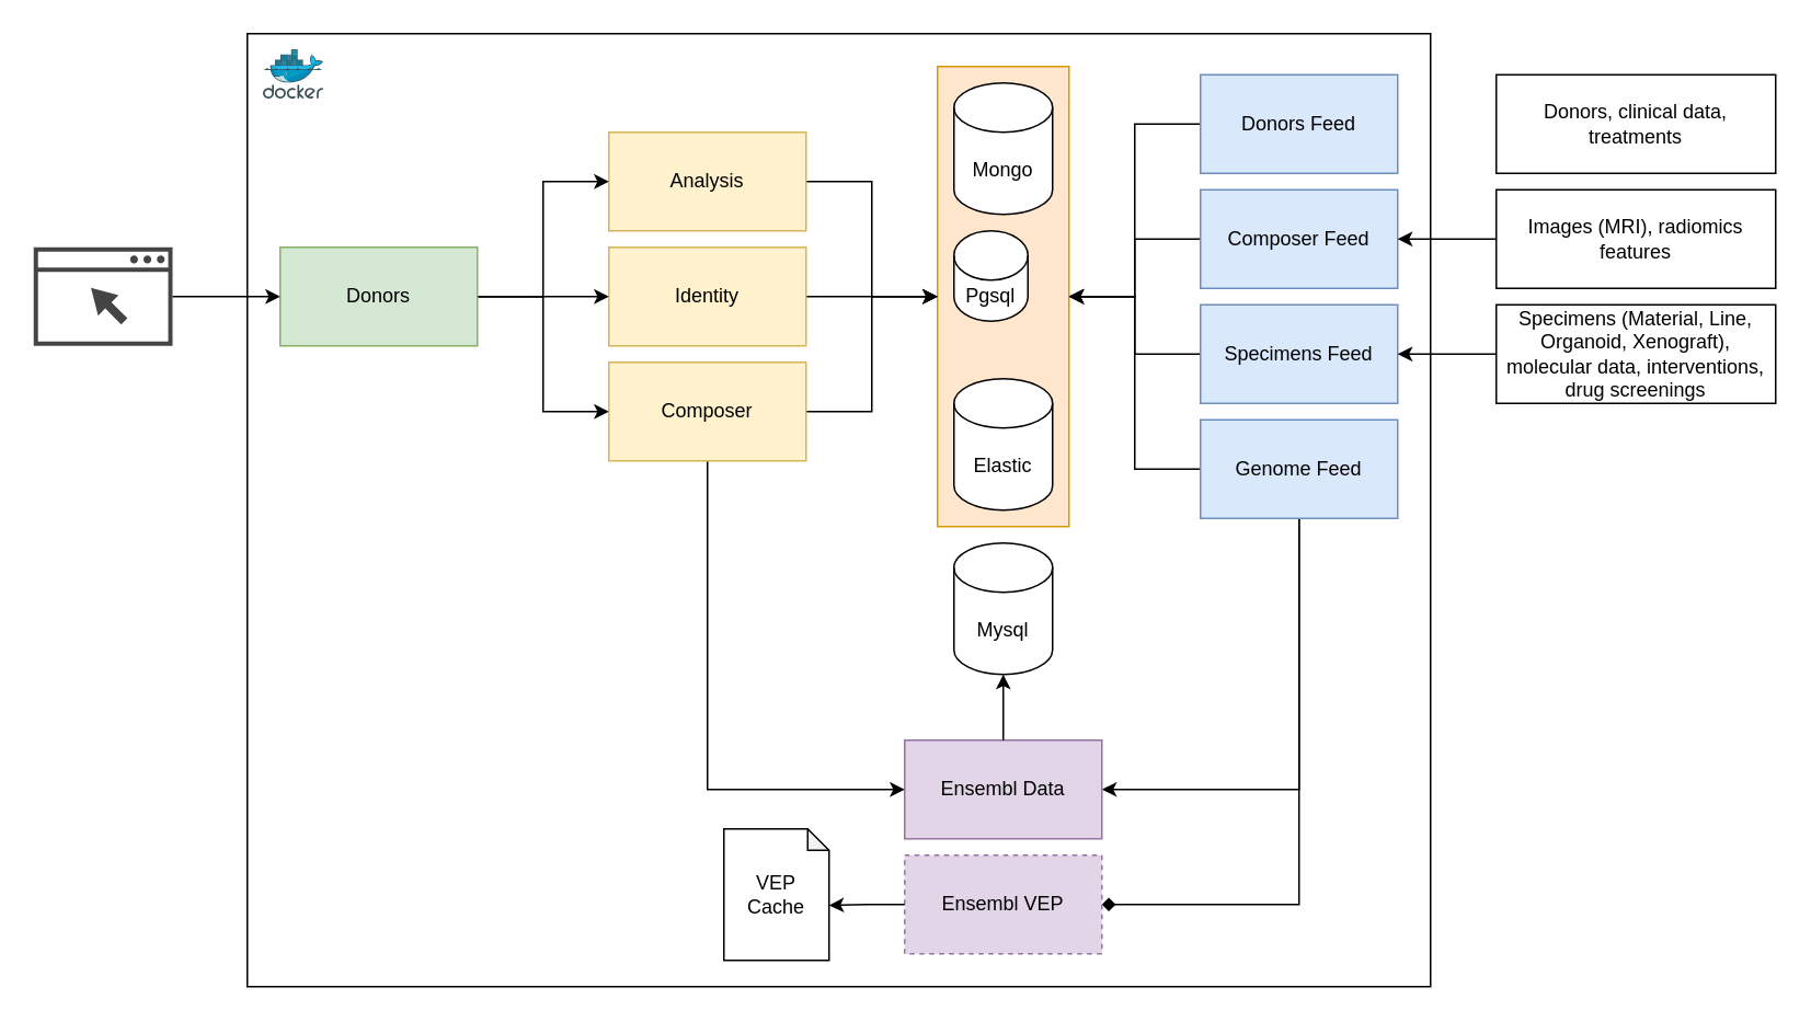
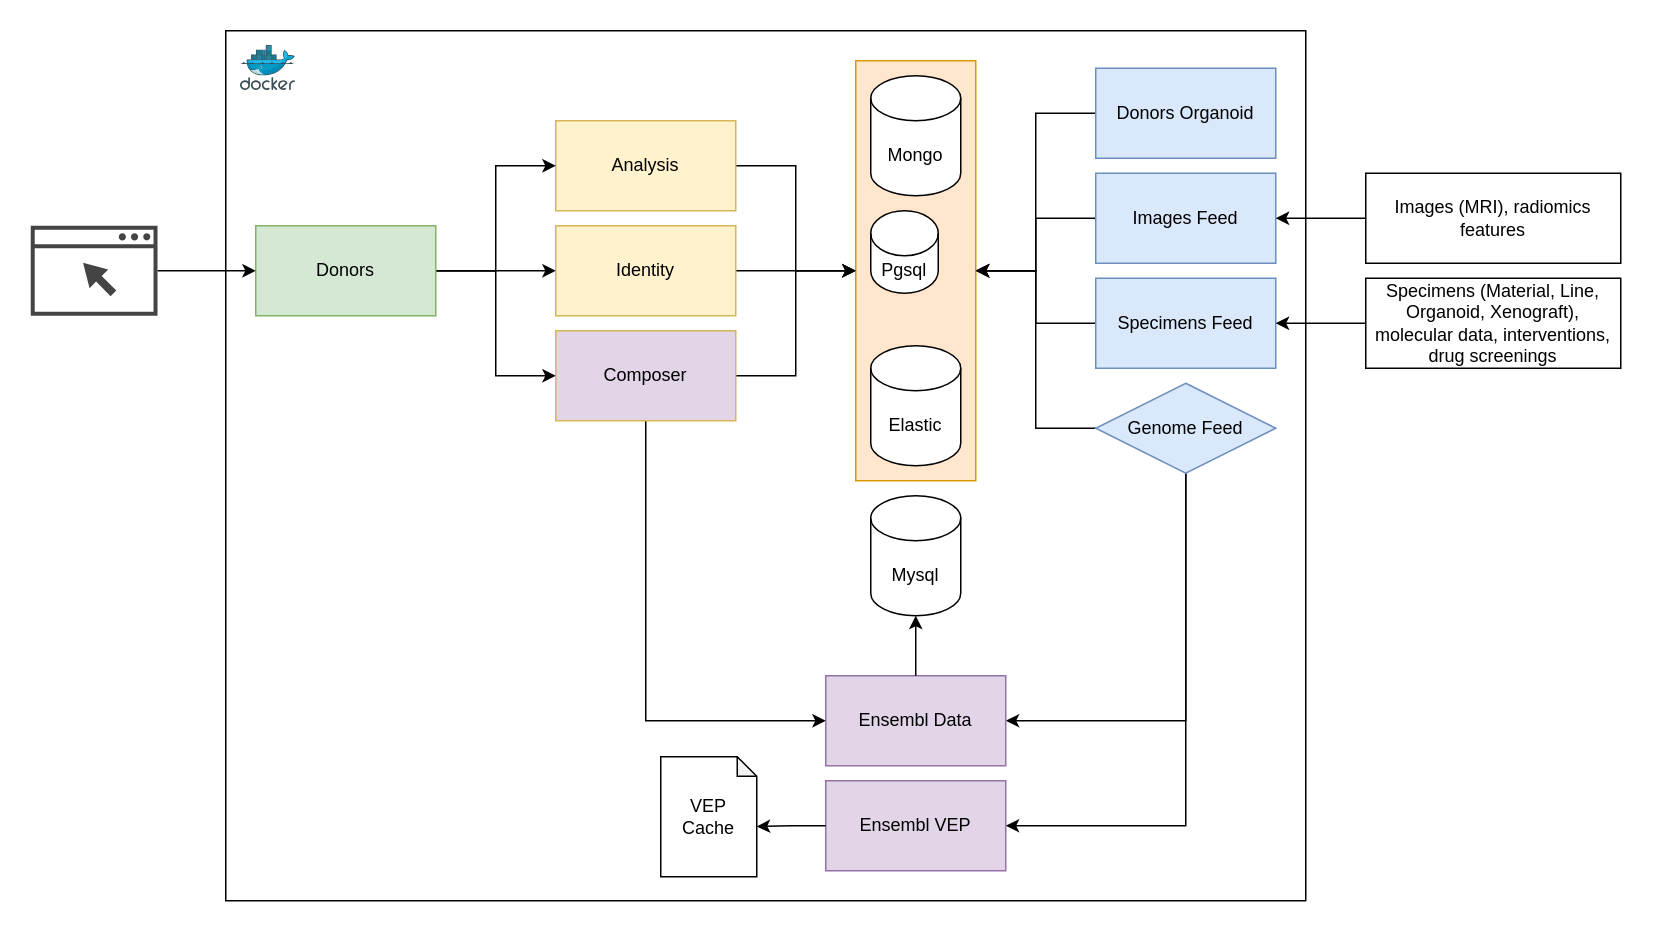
  <mxCell id="0" />
  <mxCell id="1" parent="0" />
  <mxCell id="2" value="" style="rounded=0;whiteSpace=wrap;html=1;" vertex="1" parent="1"><mxGeometry x="150" y="20" width="720" height="580" as="geometry" /></mxCell>
  <mxCell id="3" value="" style="rounded=0;whiteSpace=wrap;html=1;fillColor=#ffe6cc;strokeColor=#d79b00;" vertex="1" parent="1"><mxGeometry x="570" y="40" width="80" height="280" as="geometry" /></mxCell>
  <mxCell id="4" value="Mongo" style="shape=cylinder3;whiteSpace=wrap;html=1;boundedLbl=1;backgroundOutline=1;size=15;" vertex="1" parent="1"><mxGeometry x="580" y="50" width="60" height="80" as="geometry" /></mxCell>
  <mxCell id="5" value="Pgsql" style="shape=cylinder3;whiteSpace=wrap;html=1;boundedLbl=1;backgroundOutline=1;size=15;" vertex="1" parent="1"><mxGeometry x="580" y="140" width="45" height="55" as="geometry" /></mxCell>
  <mxCell id="6" value="Elastic" style="shape=cylinder3;whiteSpace=wrap;html=1;boundedLbl=1;backgroundOutline=1;size=15;" vertex="1" parent="1"><mxGeometry x="580" y="230" width="60" height="80" as="geometry" /></mxCell>
  <mxCell id="7" value="Mysql" style="shape=cylinder3;whiteSpace=wrap;html=1;boundedLbl=1;backgroundOutline=1;size=15;" vertex="1" parent="1"><mxGeometry x="580" y="330" width="60" height="80" as="geometry" /></mxCell>
  <mxCell id="8" style="edgeStyle=orthogonalEdgeStyle;rounded=0;orthogonalLoop=1;jettySize=auto;html=1;entryX=1;entryY=0.5;entryDx=0;entryDy=0;" edge="1" parent="1" source="9" target="3"><mxGeometry relative="1" as="geometry" /></mxCell>
- <mxCell id="9" value="Donors Feed" style="rounded=0;whiteSpace=wrap;html=1;fillColor=#dae8fc;strokeColor=#6c8ebf;" vertex="1" parent="1"><mxGeometry x="730" y="45" width="120" height="60" as="geometry" /></mxCell>
+ <mxCell id="9" value="Donors Organoid" style="rounded=0;whiteSpace=wrap;html=1;fillColor=#dae8fc;strokeColor=#6c8ebf;" vertex="1" parent="1"><mxGeometry x="730" y="45" width="120" height="60" as="geometry" /></mxCell>
  <mxCell id="10" style="edgeStyle=orthogonalEdgeStyle;rounded=0;orthogonalLoop=1;jettySize=auto;html=1;" edge="1" parent="1" source="11" target="3"><mxGeometry relative="1" as="geometry" /></mxCell>
- <mxCell id="11" value="Composer Feed" style="rounded=0;whiteSpace=wrap;html=1;fillColor=#dae8fc;strokeColor=#6c8ebf;" vertex="1" parent="1"><mxGeometry x="730" y="115" width="120" height="60" as="geometry" /></mxCell>
+ <mxCell id="11" value="Images Feed" style="rounded=0;whiteSpace=wrap;html=1;fillColor=#dae8fc;strokeColor=#6c8ebf;" vertex="1" parent="1"><mxGeometry x="730" y="115" width="120" height="60" as="geometry" /></mxCell>
  <mxCell id="12" style="edgeStyle=orthogonalEdgeStyle;rounded=0;orthogonalLoop=1;jettySize=auto;html=1;entryX=1;entryY=0.5;entryDx=0;entryDy=0;" edge="1" parent="1" source="13" target="3"><mxGeometry relative="1" as="geometry" /></mxCell>
  <mxCell id="13" value="Specimens Feed" style="rounded=0;whiteSpace=wrap;html=1;fillColor=#dae8fc;strokeColor=#6c8ebf;" vertex="1" parent="1"><mxGeometry x="730" y="185" width="120" height="60" as="geometry" /></mxCell>
  <mxCell id="14" style="edgeStyle=orthogonalEdgeStyle;rounded=0;orthogonalLoop=1;jettySize=auto;html=1;entryX=1;entryY=0.5;entryDx=0;entryDy=0;" edge="1" parent="1" source="17" target="3"><mxGeometry relative="1" as="geometry" /></mxCell>
  <mxCell id="15" style="edgeStyle=orthogonalEdgeStyle;rounded=0;orthogonalLoop=1;jettySize=auto;html=1;entryX=1;entryY=0.5;entryDx=0;entryDy=0;" edge="1" parent="1" source="17" target="23"><mxGeometry relative="1" as="geometry"><Array as="points"><mxPoint x="790" y="480" /></Array></mxGeometry></mxCell>
- <mxCell id="16" style="edgeStyle=orthogonalEdgeStyle;rounded=0;orthogonalLoop=1;jettySize=auto;html=1;entryX=1;entryY=0.5;entryDx=0;entryDy=0;endArrow=diamond;" edge="1" parent="1" source="17" target="25"><mxGeometry relative="1" as="geometry"><Array as="points"><mxPoint x="790" y="550" /></Array></mxGeometry></mxCell>
- <mxCell id="17" value="Genome Feed" style="rounded=0;whiteSpace=wrap;html=1;fillColor=#dae8fc;strokeColor=#6c8ebf;" vertex="1" parent="1"><mxGeometry x="730" y="255" width="120" height="60" as="geometry" /></mxCell>
- <mxCell id="18" value="Donors, clinical data, treatments" style="rounded=0;whiteSpace=wrap;html=1;" vertex="1" parent="1"><mxGeometry x="910" y="45" width="170" height="60" as="geometry" /></mxCell>
+ <mxCell id="16" style="edgeStyle=orthogonalEdgeStyle;rounded=0;orthogonalLoop=1;jettySize=auto;html=1;entryX=1;entryY=0.5;entryDx=0;entryDy=0;" edge="1" parent="1" source="17" target="25"><mxGeometry relative="1" as="geometry"><Array as="points"><mxPoint x="790" y="550" /></Array></mxGeometry></mxCell>
+ <mxCell id="17" value="Genome Feed" style="rhombus;whiteSpace=wrap;html=1;fillColor=#dae8fc;strokeColor=#6c8ebf;" vertex="1" parent="1"><mxGeometry x="730" y="255" width="120" height="60" as="geometry" /></mxCell>
  <mxCell id="19" style="edgeStyle=orthogonalEdgeStyle;rounded=0;orthogonalLoop=1;jettySize=auto;html=1;entryX=1;entryY=0.5;entryDx=0;entryDy=0;" edge="1" parent="1" source="20" target="11"><mxGeometry relative="1" as="geometry" /></mxCell>
  <mxCell id="20" value="Images (MRI), radiomics features" style="rounded=0;whiteSpace=wrap;html=1;" vertex="1" parent="1"><mxGeometry x="910" y="115" width="170" height="60" as="geometry" /></mxCell>
  <mxCell id="21" style="edgeStyle=orthogonalEdgeStyle;rounded=0;orthogonalLoop=1;jettySize=auto;html=1;entryX=1;entryY=0.5;entryDx=0;entryDy=0;" edge="1" parent="1" source="22" target="13"><mxGeometry relative="1" as="geometry" /></mxCell>
  <mxCell id="22" value="Specimens (Material, Line, Organoid, Xenograft), molecular data, interventions, drug screenings" style="rounded=0;whiteSpace=wrap;html=1;" vertex="1" parent="1"><mxGeometry x="910" y="185" width="170" height="60" as="geometry" /></mxCell>
  <mxCell id="23" value="Ensembl Data" style="rounded=0;whiteSpace=wrap;html=1;fillColor=#e1d5e7;strokeColor=#9673a6;" vertex="1" parent="1"><mxGeometry x="550" y="450" width="120" height="60" as="geometry" /></mxCell>
  <mxCell id="24" style="edgeStyle=orthogonalEdgeStyle;rounded=0;orthogonalLoop=1;jettySize=auto;html=1;entryX=0.5;entryY=1;entryDx=0;entryDy=0;entryPerimeter=0;" edge="1" parent="1" source="23" target="7"><mxGeometry relative="1" as="geometry" /></mxCell>
- <mxCell id="25" value="Ensembl VEP" style="rounded=0;whiteSpace=wrap;html=1;fillColor=#e1d5e7;strokeColor=#9673a6;dashed=1;" vertex="1" parent="1"><mxGeometry x="550" y="520" width="120" height="60" as="geometry" /></mxCell>
+ <mxCell id="25" value="Ensembl VEP" style="rounded=0;whiteSpace=wrap;html=1;fillColor=#e1d5e7;strokeColor=#9673a6;" vertex="1" parent="1"><mxGeometry x="550" y="520" width="120" height="60" as="geometry" /></mxCell>
  <mxCell id="26" value="VEP&lt;div&gt;Cache&lt;/div&gt;" style="shape=note;whiteSpace=wrap;html=1;backgroundOutline=1;darkOpacity=0.05;size=13;" vertex="1" parent="1"><mxGeometry x="440" y="504" width="64" height="80" as="geometry" /></mxCell>
  <mxCell id="27" style="edgeStyle=orthogonalEdgeStyle;rounded=0;orthogonalLoop=1;jettySize=auto;html=1;entryX=0;entryY=0;entryDx=64;entryDy=46.5;entryPerimeter=0;" edge="1" parent="1" source="25" target="26"><mxGeometry relative="1" as="geometry" /></mxCell>
  <mxCell id="28" style="edgeStyle=orthogonalEdgeStyle;rounded=0;orthogonalLoop=1;jettySize=auto;html=1;entryX=0;entryY=0.5;entryDx=0;entryDy=0;" edge="1" parent="1" source="29" target="3"><mxGeometry relative="1" as="geometry" /></mxCell>
  <mxCell id="29" value="Identity" style="rounded=0;whiteSpace=wrap;html=1;fillColor=#fff2cc;strokeColor=#d6b656;" vertex="1" parent="1"><mxGeometry x="370" y="150" width="120" height="60" as="geometry" /></mxCell>
  <mxCell id="30" style="edgeStyle=orthogonalEdgeStyle;rounded=0;orthogonalLoop=1;jettySize=auto;html=1;entryX=0;entryY=0.5;entryDx=0;entryDy=0;" edge="1" parent="1" source="31" target="3"><mxGeometry relative="1" as="geometry" /></mxCell>
  <mxCell id="31" value="Analysis" style="rounded=0;whiteSpace=wrap;html=1;fillColor=#fff2cc;strokeColor=#d6b656;" vertex="1" parent="1"><mxGeometry x="370" y="80" width="120" height="60" as="geometry" /></mxCell>
  <mxCell id="32" style="edgeStyle=orthogonalEdgeStyle;rounded=0;orthogonalLoop=1;jettySize=auto;html=1;entryX=0;entryY=0.5;entryDx=0;entryDy=0;" edge="1" parent="1" source="34" target="3"><mxGeometry relative="1" as="geometry" /></mxCell>
  <mxCell id="33" style="edgeStyle=orthogonalEdgeStyle;rounded=0;orthogonalLoop=1;jettySize=auto;html=1;entryX=0;entryY=0.5;entryDx=0;entryDy=0;" edge="1" parent="1" source="34" target="23"><mxGeometry relative="1" as="geometry"><Array as="points"><mxPoint x="430" y="480" /></Array></mxGeometry></mxCell>
- <mxCell id="34" value="Composer" style="rounded=0;whiteSpace=wrap;html=1;fillColor=#fff2cc;strokeColor=#d6b656;" vertex="1" parent="1"><mxGeometry x="370" y="220" width="120" height="60" as="geometry" /></mxCell>
+ <mxCell id="34" value="Composer" style="rounded=0;whiteSpace=wrap;html=1;fillColor=#e1d5e7;strokeColor=#d6b656;" vertex="1" parent="1"><mxGeometry x="370" y="220" width="120" height="60" as="geometry" /></mxCell>
  <mxCell id="35" style="edgeStyle=orthogonalEdgeStyle;rounded=0;orthogonalLoop=1;jettySize=auto;html=1;entryX=0;entryY=0.5;entryDx=0;entryDy=0;" edge="1" parent="1" source="38" target="31"><mxGeometry relative="1" as="geometry" /></mxCell>
  <mxCell id="36" style="edgeStyle=orthogonalEdgeStyle;rounded=0;orthogonalLoop=1;jettySize=auto;html=1;entryX=0;entryY=0.5;entryDx=0;entryDy=0;" edge="1" parent="1" source="38" target="29"><mxGeometry relative="1" as="geometry" /></mxCell>
  <mxCell id="37" style="edgeStyle=orthogonalEdgeStyle;rounded=0;orthogonalLoop=1;jettySize=auto;html=1;entryX=0;entryY=0.5;entryDx=0;entryDy=0;" edge="1" parent="1" source="38" target="34"><mxGeometry relative="1" as="geometry" /></mxCell>
  <mxCell id="38" value="Donors" style="rounded=0;whiteSpace=wrap;html=1;fillColor=#d5e8d4;strokeColor=#82b366;" vertex="1" parent="1"><mxGeometry x="170" y="150" width="120" height="60" as="geometry" /></mxCell>
  <mxCell id="39" style="edgeStyle=orthogonalEdgeStyle;rounded=0;orthogonalLoop=1;jettySize=auto;html=1;entryX=0;entryY=0.5;entryDx=0;entryDy=0;" edge="1" parent="1" source="40" target="38"><mxGeometry relative="1" as="geometry" /></mxCell>
  <mxCell id="40" value="" style="sketch=0;pointerEvents=1;shadow=0;dashed=0;html=1;strokeColor=none;fillColor=#434445;aspect=fixed;labelPosition=center;verticalLabelPosition=bottom;verticalAlign=top;align=center;outlineConnect=0;shape=mxgraph.vvd.web_browser;" vertex="1" parent="1"><mxGeometry x="20" y="150" width="84.51" height="60" as="geometry" /></mxCell>
  <mxCell id="41" value="" style="image;sketch=0;aspect=fixed;html=1;points=[];align=center;fontSize=12;image=img/lib/mscae/Docker.svg;" vertex="1" parent="1"><mxGeometry x="160" y="30" width="36.59" height="30" as="geometry" /></mxCell>
